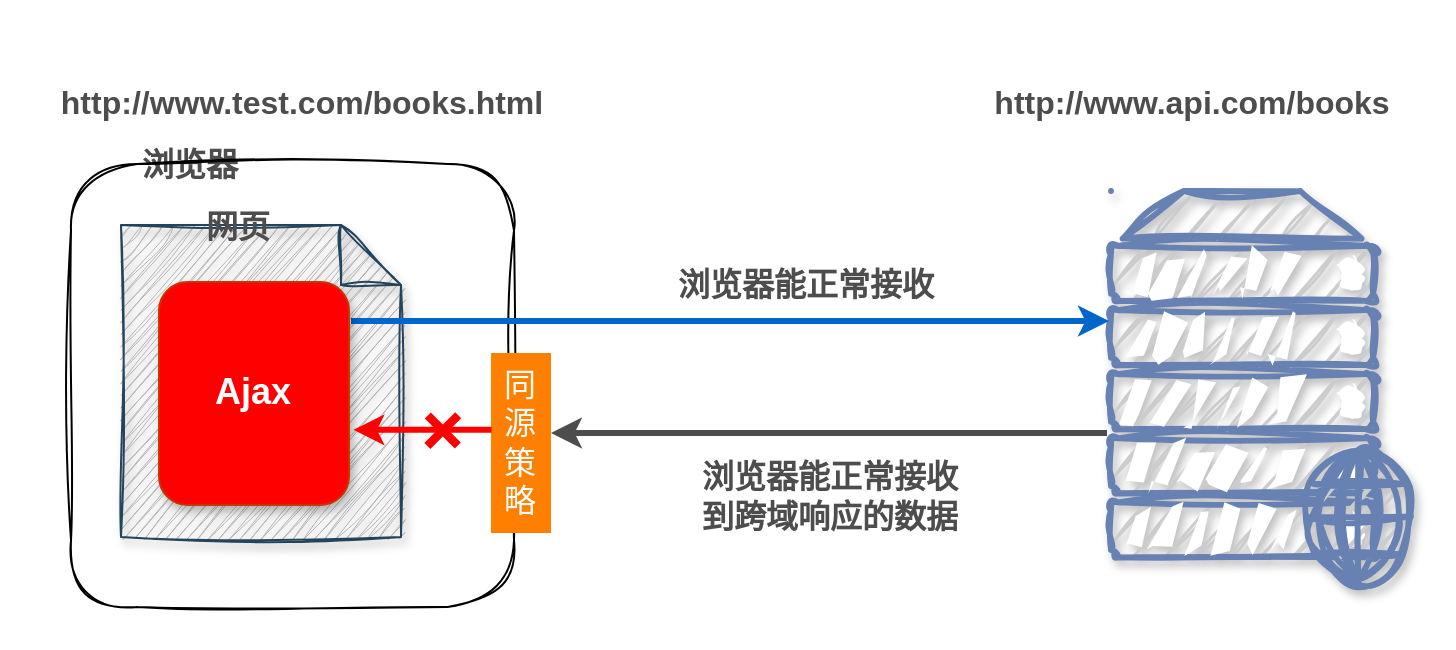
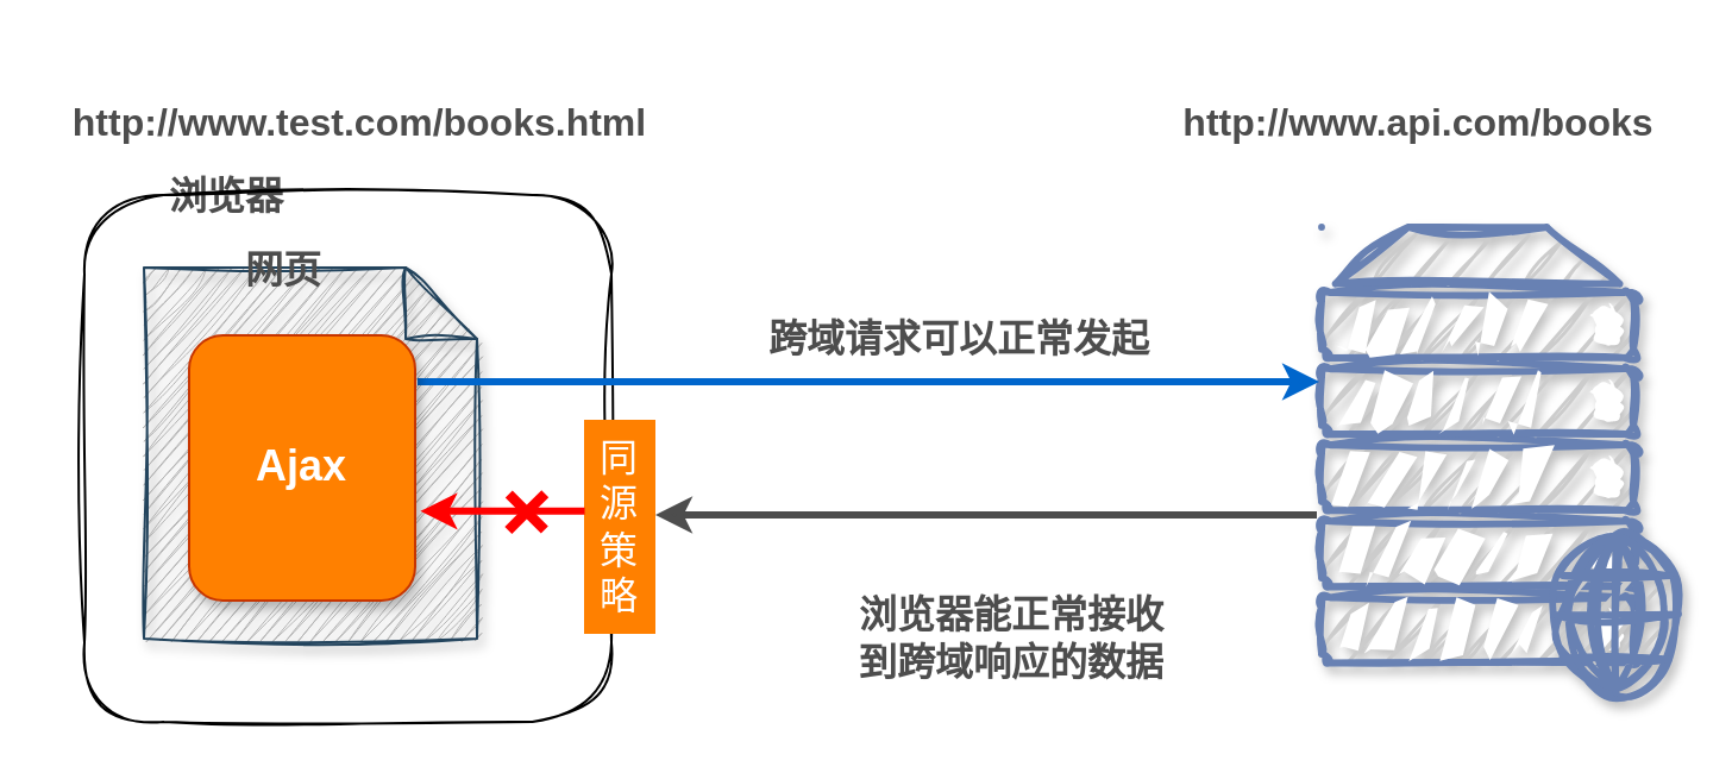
  <mxCell id="0" />
  <mxCell id="1" parent="0" />
  <mxCell id="2" value="" style="fontColor=#0066CC;verticalAlign=top;verticalLabelPosition=bottom;labelPosition=center;align=center;html=1;outlineConnect=0;fillColor=#CCCCCC;strokeColor=#6881B3;gradientColor=none;gradientDirection=north;strokeWidth=2;shape=mxgraph.networks.web_server;shadow=1;sketch=1;curveFitting=1;jiggle=2;" parent="1" vertex="1"><mxGeometry x="555" y="95" width="150" height="196" as="geometry" /></mxCell>
- <mxCell id="3" value="&lt;font color=&quot;#4d4d4d&quot; style=&quot;font-size: 16px;&quot;&gt;浏览器能正常接收&lt;/font&gt;" style="rounded=0;whiteSpace=wrap;html=1;fontStyle=1;labelBackgroundColor=none;fillColor=none;strokeColor=none;" parent="1" vertex="1"><mxGeometry x="320" y="112" width="166" height="60" as="geometry" /></mxCell>
- <mxCell id="4" value="&lt;font style=&quot;font-size: 16px;&quot;&gt;&lt;font color=&quot;#4d4d4d&quot;&gt;浏览器能正常接收&lt;br&gt;到跨域响应的数据&lt;/font&gt;&lt;br&gt;&lt;/font&gt;" style="rounded=0;whiteSpace=wrap;html=1;fontStyle=1;labelBackgroundColor=none;fillColor=none;strokeColor=none;" parent="1" vertex="1"><mxGeometry x="340" y="218" width="150" height="60" as="geometry" /></mxCell>
+ <mxCell id="3" value="&lt;font color=&quot;#4d4d4d&quot; style=&quot;font-size: 16px;&quot;&gt;跨域请求可以正常发起&lt;/font&gt;" style="rounded=0;whiteSpace=wrap;html=1;fontStyle=1;labelBackgroundColor=none;fillColor=none;strokeColor=none;" parent="1" vertex="1"><mxGeometry x="320" y="112" width="166" height="60" as="geometry" /></mxCell>
+ <mxCell id="4" value="&lt;font style=&quot;font-size: 16px;&quot;&gt;&lt;font color=&quot;#4d4d4d&quot;&gt;浏览器能正常接收&lt;br&gt;到跨域响应的数据&lt;/font&gt;&lt;br&gt;&lt;/font&gt;" style="rounded=0;whiteSpace=wrap;html=1;fontStyle=1;labelBackgroundColor=none;fillColor=none;strokeColor=none;" parent="1" vertex="1"><mxGeometry x="350" y="238" width="150" height="60" as="geometry" /></mxCell>
  <mxCell id="5" value="&lt;span style=&quot;font-size: 16px;&quot;&gt;&lt;font style=&quot;&quot; color=&quot;#4d4d4d&quot;&gt;http://www.api.com/books&lt;/font&gt;&lt;/span&gt;" style="rounded=0;whiteSpace=wrap;html=1;fontStyle=1;labelBackgroundColor=none;fillColor=none;strokeColor=none;" parent="1" vertex="1"><mxGeometry x="486" y="20.5" width="220" height="60" as="geometry" /></mxCell>
  <mxCell id="6" value="&lt;font color=&quot;#4d4d4d&quot; style=&quot;font-size: 16px;&quot;&gt;浏览器&lt;/font&gt;" style="rounded=0;whiteSpace=wrap;html=1;fontStyle=1;labelBackgroundColor=none;fillColor=none;strokeColor=none;" parent="1" vertex="1"><mxGeometry x="20" y="52" width="150" height="60" as="geometry" /></mxCell>
  <mxCell id="7" value="" style="whiteSpace=wrap;html=1;aspect=fixed;fillColor=none;strokeColor=default;rounded=1;shadow=0;glass=0;sketch=1;curveFitting=1;jiggle=2;" vertex="1" parent="1"><mxGeometry x="35" y="81.5" width="221.5" height="221.5" as="geometry" /></mxCell>
  <mxCell id="8" value="" style="shape=note;whiteSpace=wrap;html=1;backgroundOutline=1;darkOpacity=0.05;fillColor=#B3B3B3;strokeColor=#23445d;shadow=1;sketch=1;curveFitting=1;jiggle=2;" vertex="1" parent="1"><mxGeometry x="60" y="112" width="140" height="156" as="geometry" /></mxCell>
  <mxCell id="9" value="" style="endArrow=classic;html=1;rounded=0;strokeWidth=3;strokeColor=#0066CC;" parent="1" edge="1"><mxGeometry width="50" height="50" relative="1" as="geometry"><mxPoint x="175" y="160" as="sourcePoint" /><mxPoint x="554" y="160" as="targetPoint" /></mxGeometry></mxCell>
- <mxCell id="10" value="&lt;font style=&quot;font-size: 18px;&quot; color=&quot;#ffffff&quot;&gt;&lt;b&gt;Ajax&lt;/b&gt;&lt;/font&gt;" style="rounded=1;whiteSpace=wrap;html=1;fillColor=#ff0000;strokeColor=#C73500;shadow=1;fontColor=#000000;glass=0;" vertex="1" parent="1"><mxGeometry x="79" y="140.5" width="95" height="111.5" as="geometry" /></mxCell>
+ <mxCell id="10" value="&lt;font style=&quot;font-size: 18px;&quot; color=&quot;#ffffff&quot;&gt;&lt;b&gt;Ajax&lt;/b&gt;&lt;/font&gt;" style="rounded=1;whiteSpace=wrap;html=1;fillColor=#FF8000;strokeColor=#C73500;shadow=1;fontColor=#000000;glass=0;" vertex="1" parent="1"><mxGeometry x="79" y="140.5" width="95" height="111.5" as="geometry" /></mxCell>
  <mxCell id="11" value="&lt;font color=&quot;#4d4d4d&quot; style=&quot;font-size: 16px;&quot;&gt;网页&lt;/font&gt;" style="rounded=0;whiteSpace=wrap;html=1;fontStyle=1;labelBackgroundColor=none;fillColor=none;strokeColor=none;" vertex="1" parent="1"><mxGeometry x="44" y="96" width="150" height="33.5" as="geometry" /></mxCell>
  <mxCell id="12" value="&lt;span style=&quot;font-size: 16px;&quot;&gt;&lt;font style=&quot;&quot; color=&quot;#4d4d4d&quot;&gt;http://www.test.com/books.html&lt;/font&gt;&lt;/span&gt;" style="rounded=0;whiteSpace=wrap;html=1;fontStyle=1;labelBackgroundColor=none;fillColor=none;strokeColor=none;" vertex="1" parent="1"><mxGeometry x="26" y="32.5" width="250" height="36.5" as="geometry" /></mxCell>
  <mxCell id="13" value="" style="endArrow=classic;html=1;rounded=0;strokeWidth=3;strokeColor=#4D4D4D;" edge="1" parent="1"><mxGeometry width="50" height="50" relative="1" as="geometry"><mxPoint x="553" y="216" as="sourcePoint" /><mxPoint x="275" y="216" as="targetPoint" /></mxGeometry></mxCell>
  <mxCell id="14" value="&lt;div style=&quot;font-size: 16px;&quot;&gt;&lt;span style=&quot;background-color: initial;&quot;&gt;&lt;font color=&quot;#ffffff&quot; style=&quot;font-size: 16px;&quot;&gt;同&lt;/font&gt;&lt;/span&gt;&lt;/div&gt;&lt;div style=&quot;font-size: 16px;&quot;&gt;&lt;span style=&quot;background-color: initial;&quot;&gt;&lt;font color=&quot;#ffffff&quot; style=&quot;font-size: 16px;&quot;&gt;源&lt;/font&gt;&lt;/span&gt;&lt;/div&gt;&lt;div style=&quot;font-size: 16px;&quot;&gt;&lt;span style=&quot;background-color: initial;&quot;&gt;&lt;font color=&quot;#ffffff&quot; style=&quot;font-size: 16px;&quot;&gt;策&lt;/font&gt;&lt;/span&gt;&lt;/div&gt;&lt;div style=&quot;font-size: 16px;&quot;&gt;&lt;span style=&quot;background-color: initial;&quot;&gt;&lt;font color=&quot;#ffffff&quot; style=&quot;font-size: 16px;&quot;&gt;略&lt;/font&gt;&lt;/span&gt;&lt;/div&gt;" style="rounded=0;whiteSpace=wrap;html=1;direction=south;align=center;fillColor=#ff8000;strokeColor=none;" vertex="1" parent="1"><mxGeometry x="245" y="176" width="30" height="90" as="geometry" /></mxCell>
  <mxCell id="15" value="" style="endArrow=classic;html=1;rounded=0;strokeWidth=3;exitX=0.427;exitY=0.991;exitDx=0;exitDy=0;strokeColor=#FF0000;exitPerimeter=0;entryX=1.023;entryY=0.663;entryDx=0;entryDy=0;entryPerimeter=0;" edge="1" parent="1" source="14" target="10"><mxGeometry width="50" height="50" relative="1" as="geometry"><mxPoint x="234.64" y="214.43" as="sourcePoint" /><mxPoint x="186" y="214" as="targetPoint" /></mxGeometry></mxCell>
  <mxCell id="16" value="" style="shape=cross;whiteSpace=wrap;html=1;fillColor=#FF0000;rotation=-45;strokeColor=none;" vertex="1" parent="1"><mxGeometry x="209.99" y="204.17" width="21.83" height="21.22" as="geometry" /></mxCell>
